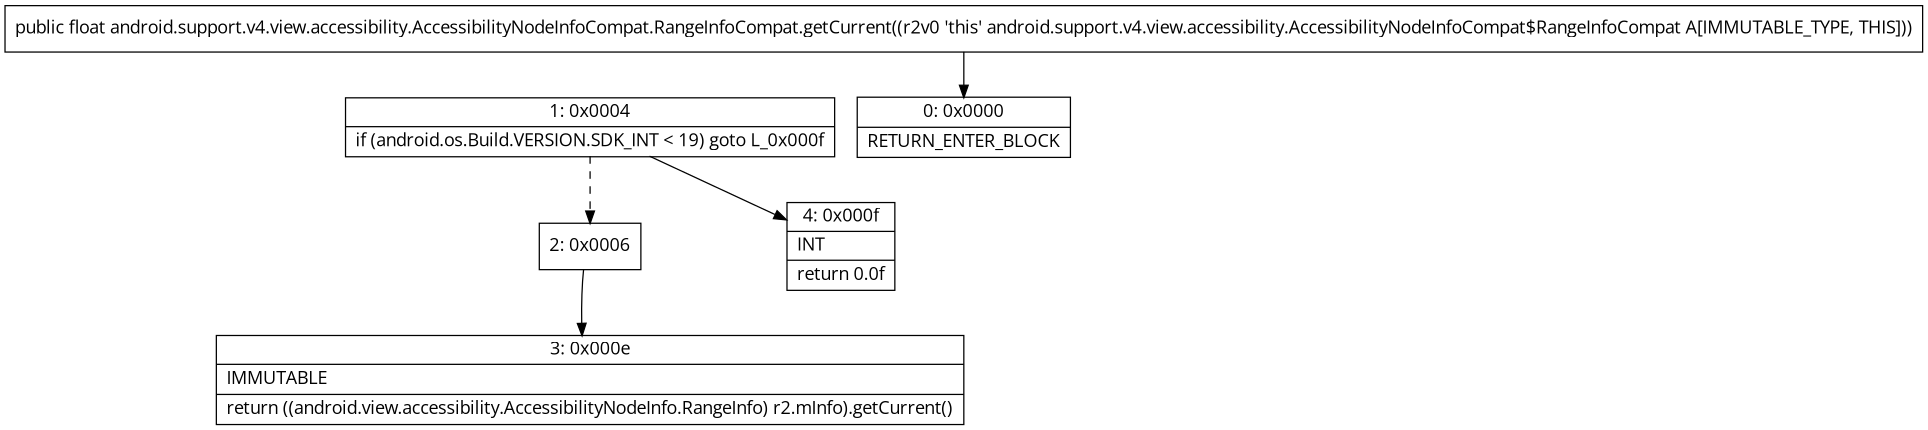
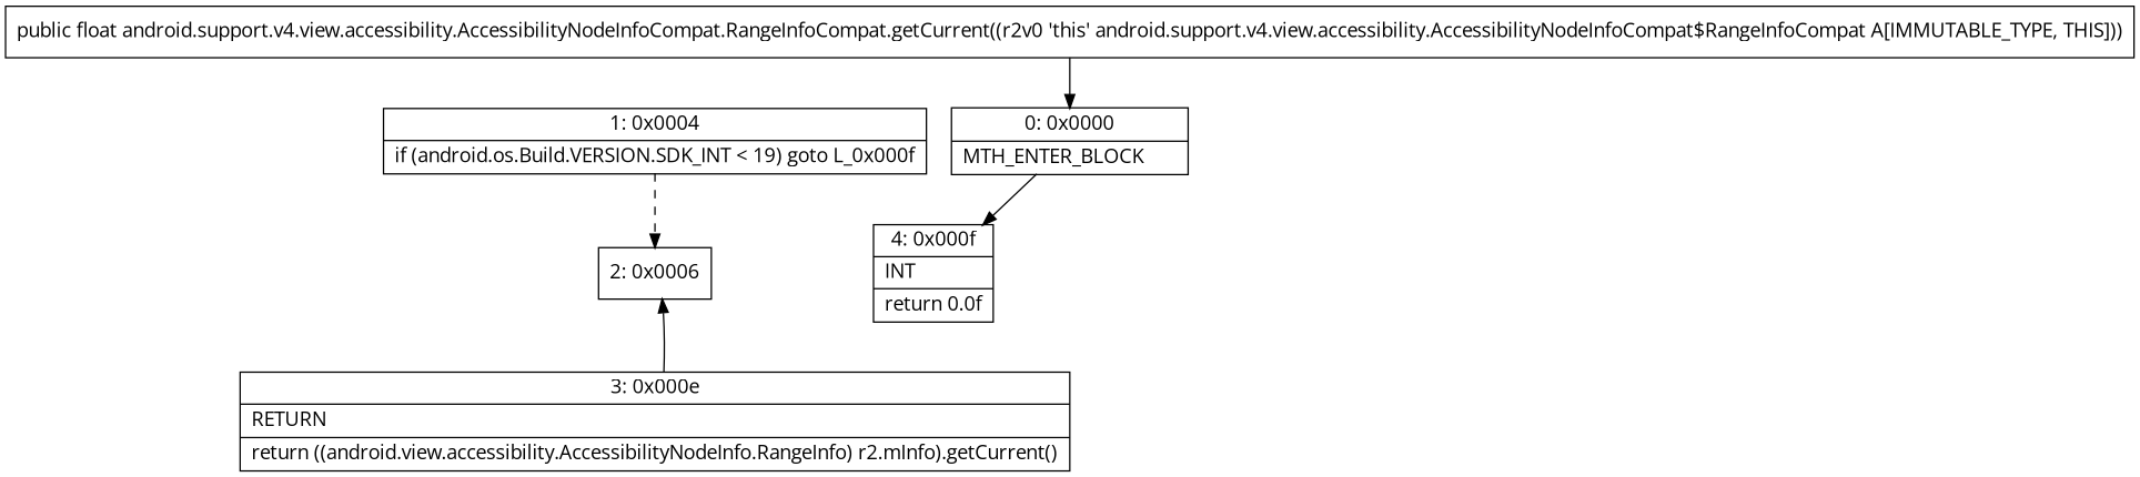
  digraph {
    fontname="Open Sans"
    node [fontname="Open Sans" shape=record]
    edge [fontname="Open Sans"]
-   n1 [label="{0\:\ 0x0000|RETURN_ENTER_BLOCK\l}"]
+   n1 [label="{0\:\ 0x0000|MTH_ENTER_BLOCK\l}"]
    n2 [label="{1\:\ 0x0004|if (android.os.Build.VERSION.SDK_INT \< 19) goto L_0x000f\l}"]
    n3 [label="{2\:\ 0x0006}"]
    n4 [label="{4\:\ 0x000f|INT\l|return 0.0f\l}"]
-   n5 [label="{3\:\ 0x000e|IMMUTABLE\l|return ((android.view.accessibility.AccessibilityNodeInfo.RangeInfo) r2.mInfo).getCurrent()\l}"]
+   n5 [label="{3\:\ 0x000e|RETURN\l|return ((android.view.accessibility.AccessibilityNodeInfo.RangeInfo) r2.mInfo).getCurrent()\l}"]
    n6 [label="{public float android.support.v4.view.accessibility.AccessibilityNodeInfoCompat.RangeInfoCompat.getCurrent((r2v0 'this' android.support.v4.view.accessibility.AccessibilityNodeInfoCompat$RangeInfoCompat A[IMMUTABLE_TYPE, THIS])) }"]
    n2 -> n3 [style=dashed]
-   n2 -> n4
-   n3 -> n5
+   n1 -> n4
+   n5 -> n3
    n6 -> n1
  }
